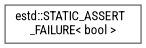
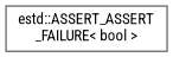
  digraph {
    rankdir=LR
    fontname="Roboto Condensed"
-   n1 [color=grey40 fillcolor=white fontname="Roboto Condensed" fontsize=10 height=0.2 label="estd::STATIC_ASSERT\l_FAILURE\< bool \>" shape=box style=filled width=0.4]
+   n1 [color=grey40 fillcolor=white fontname="Roboto Condensed" fontsize=10 height=0.2 label="estd::ASSERT_ASSERT\l_FAILURE\< bool \>" shape=box style=filled width=0.4]
  }
